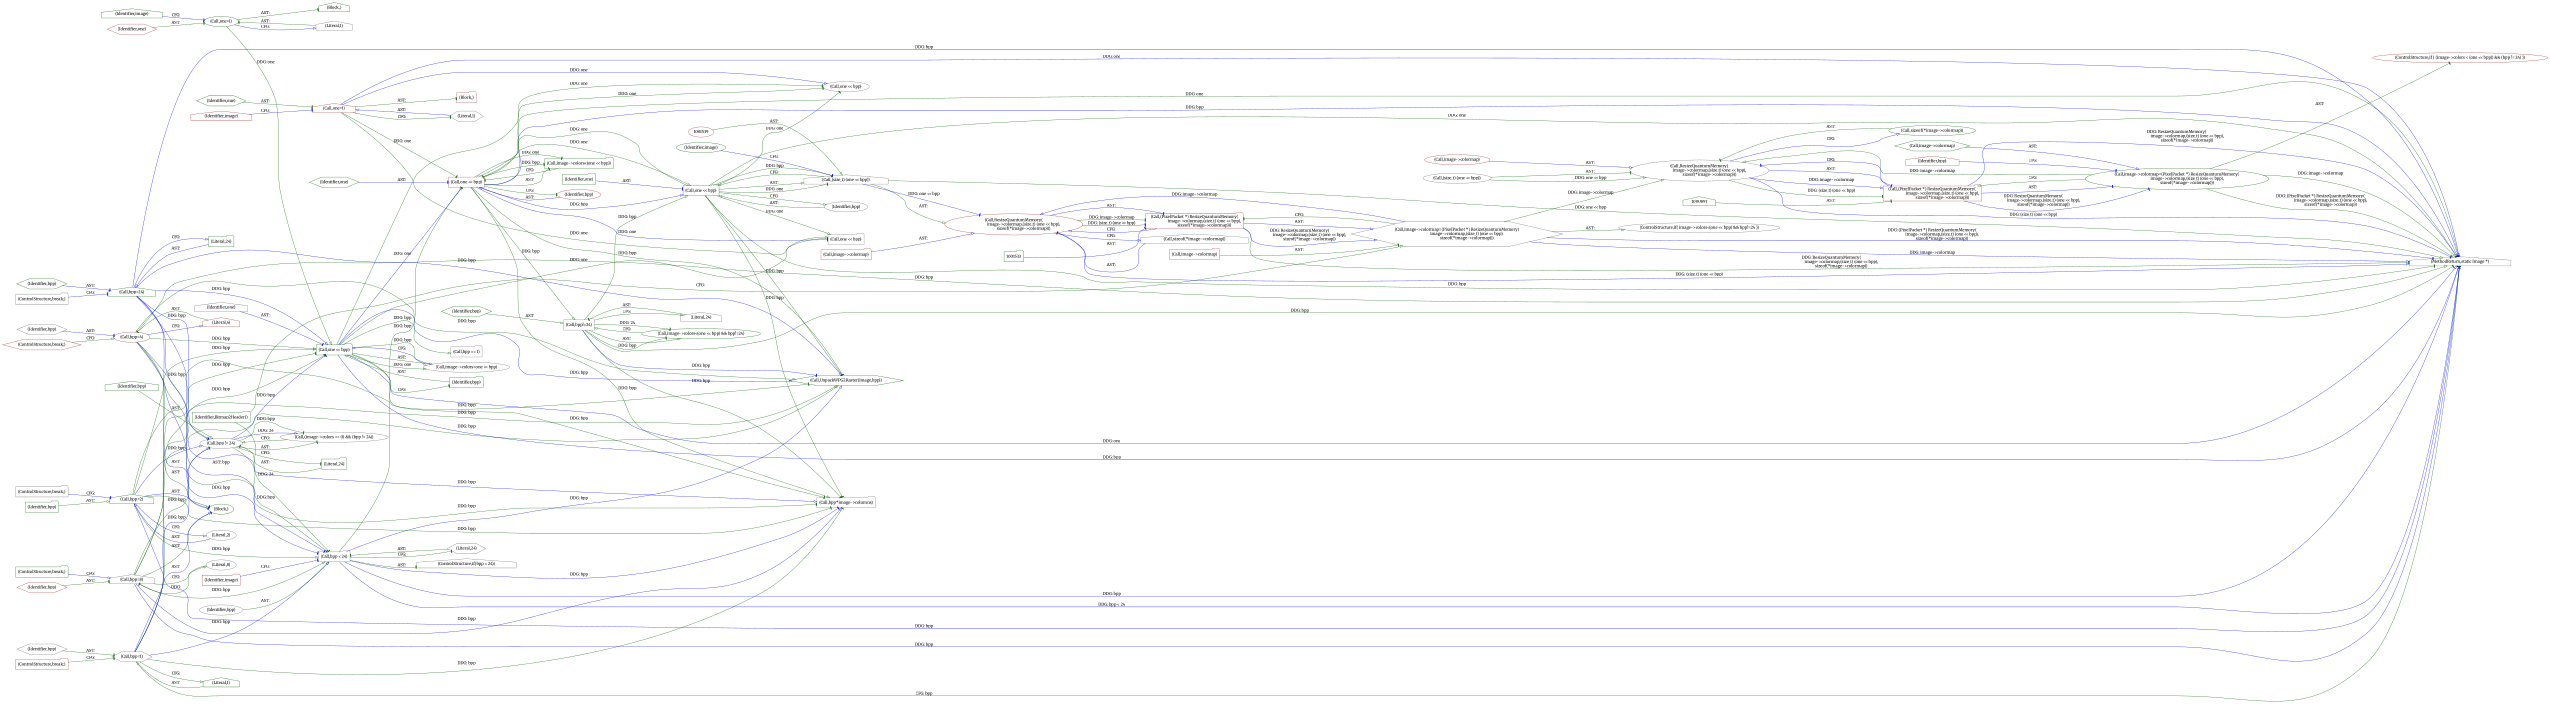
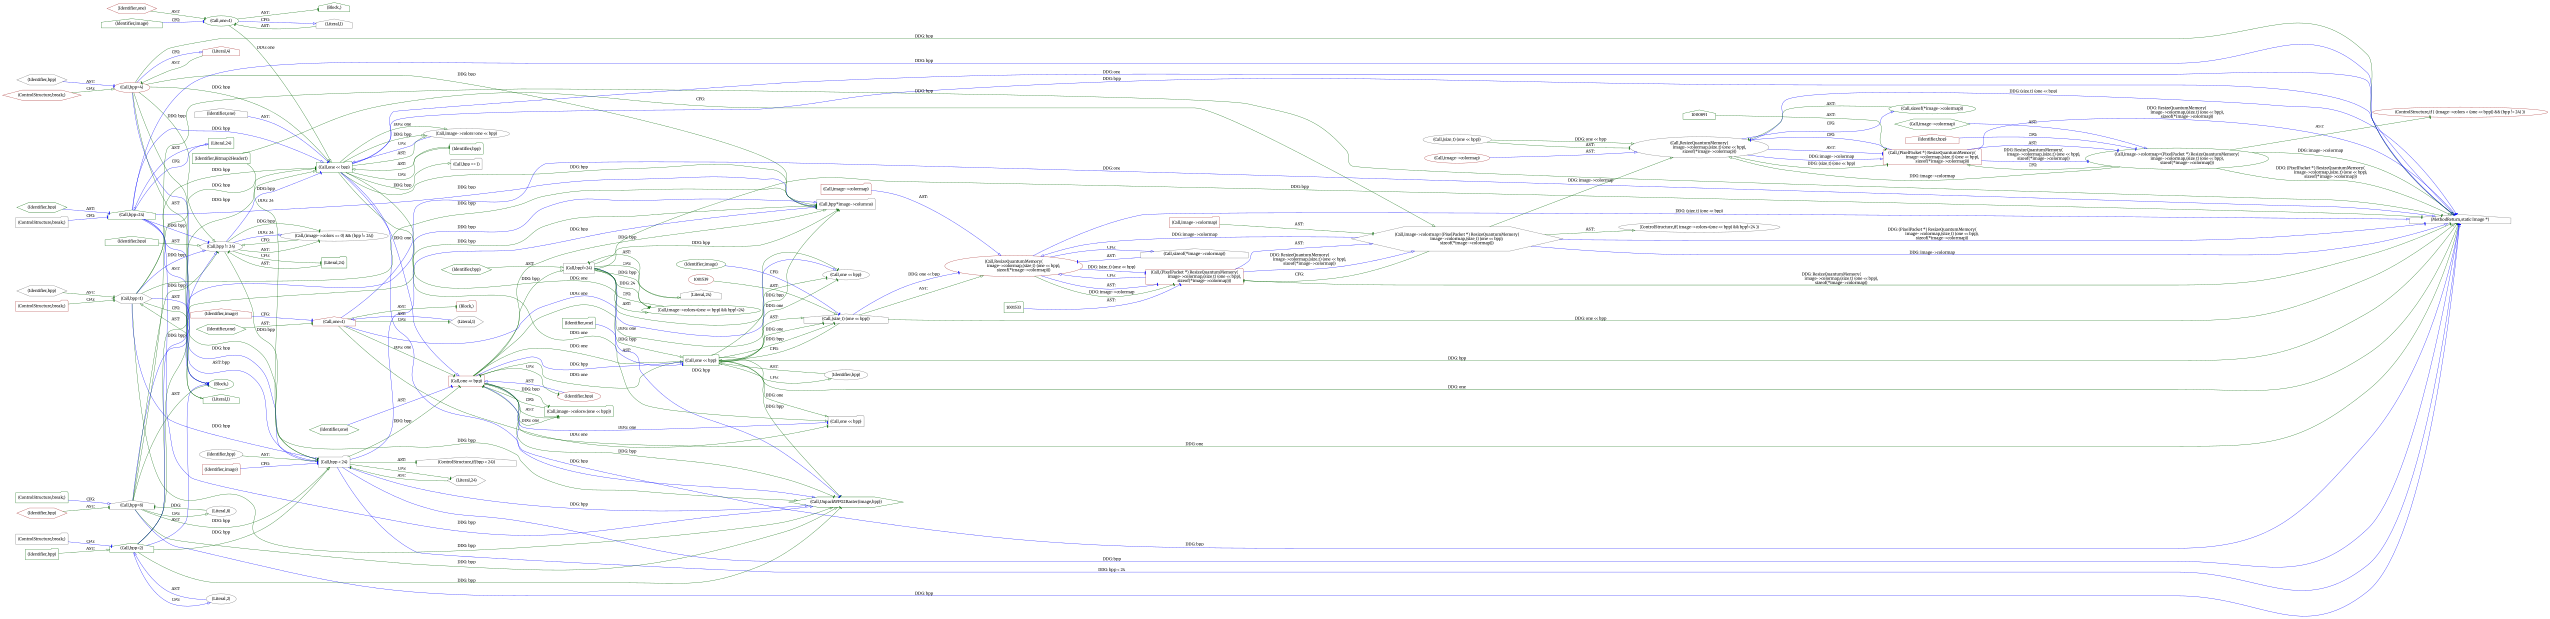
  digraph {
    fontname=Merriweather
    rankdir=LR
    node [color=gray40 fontname=Merriweather shape=folder]
    edge [arrowhead=tee color=darkgreen fontname=Merriweather]
    n1 [color=brown label="(Call,ResizeQuantumMemory(\n                       image->colormap,(size_t) (one << bpp),\n                       sizeof(*image->colormap)))" shape=ellipse]
    n2 [color=brown label="(Call,(PixelPacket *) ResizeQuantumMemory(\n                       image->colormap,(size_t) (one << bpp),\n                       sizeof(*image->colormap)))"]
    n3 [label="(Call,sizeof(*image->colormap))" shape=house]
    n4 [label="(MethodReturn,static Image *)" shape=house]
    n5 [label="(Call,image->colormap=(PixelPacket *) ResizeQuantumMemory(\n                       image->colormap,(size_t) (one << bpp),\n                       sizeof(*image->colormap)))" shape=hexagon]
    n6 [label="(Call,ResizeQuantumMemory(\n                        image->colormap,(size_t) (one << bpp),\n                        sizeof(*image->colormap)))" shape=ellipse]
    n7 [label="(ControlStructure,if( image->colors<(one << bpp) && bpp!=24 ))" shape=ellipse]
    n8 [color=brown label="(Call,(PixelPacket *) ResizeQuantumMemory(\n                        image->colormap,(size_t) (one << bpp),\n                        sizeof(*image->colormap)))"]
    n9 [color=darkgreen label="(Call,sizeof(*image->colormap))" shape=ellipse]
    n10 [label="(Call,(size_t) (one << bpp))" shape=house]
    n11 [color=darkgreen label="(Call,one << bpp)"]
    n12 [color=brown label="(Call,one << bpp)"]
    n13 [label="(Call,one << bpp)"]
    n14 [color=darkgreen label="(Call,UnpackWPG2Raster(image,bpp))" shape=hexagon]
    n15 [label="(Identifier,bpp)" shape=ellipse]
    n16 [label="(Call,bpp*image->columns)"]
    n17 [label="(Call,one << bpp)" shape=ellipse]
    n18 [label="(Call,bpp!=24)"]
    n19 [color=darkgreen label="(Call,image->colors<(one << bpp))"]
    n20 [color=brown label="(Identifier,bpp)" shape=ellipse]
    n21 [color=darkgreen label="(Call,image->colors<(one << bpp) && bpp!=24)" shape=ellipse]
    n22 [label="(Literal,24)" shape=house]
    n23 [color=darkgreen label="(Call,one << bpp)"]
    n24 [label="(Call,image->colors=one << bpp)" shape=ellipse]
    n25 [color=darkgreen label="(Identifier,bpp)"]
    n26 [label="(Call,bpp == 1)"]
    n27 [color=darkgreen label="(Call,one=1)" shape=ellipse]
    n28 [color=darkgreen label="(Block,)" shape=house]
    n29 [label="(Literal,1)" shape=house]
    n30 [label="(Call,bpp != 24)" shape=ellipse]
    n31 [label="(Call,bpp < 24)"]
    n32 [label="(Call,(image->colors == 0) && (bpp != 24))" shape=ellipse]
    n33 [color=darkgreen label="(Literal,24)"]
    n34 [label="(Literal,24)" shape=hexagon]
    n35 [label="(ControlStructure,if(bpp < 24))" shape=house]
    n36 [color=brown label="(Call,bpp=4)" shape=ellipse]
    n37 [color=darkgreen label="(Block,)" shape=ellipse]
    n38 [color=brown label="(Literal,4)" shape=house]
    n39 [color=darkgreen label="(Call,bpp=24)" shape=house]
    n40 [color=darkgreen label="(Literal,24)"]
    n41 [label="(Call,bpp=8)" shape=house]
    n42 [label="(Literal,8)" shape=ellipse]
    n43 [color=darkgreen label="(Call,bpp=2)" shape=house]
    n44 [label="(Literal,2)" shape=ellipse]
    n45 [label="(Call,bpp=1)" shape=hexagon]
    n46 [color=darkgreen label="(Literal,1)" shape=house]
    n47 [color=brown label="(Call,one=1)" shape=house]
    n48 [color=brown label="(Block,)"]
    n49 [label="(Literal,1)" shape=hexagon]
    n50 [color=darkgreen label="(Call,image->colormap=(PixelPacket *) ResizeQuantumMemory(\n                        image->colormap,(size_t) (one << bpp),\n                        sizeof(*image->colormap)))" shape=ellipse]
    n51 [color=brown label="(ControlStructure,if ( (image->colors < (one << bpp)) && (bpp != 24) ))" shape=ellipse]
    n52 [color=darkgreen label="(Call,image->colormap)" shape=hexagon]
    n53 [color=darkgreen label="(Identifier,bpp)" shape=hexagon]
    n54 [color=brown label="(Call,image->colormap)" shape=ellipse]
    n55 [label="(Identifier,bpp)" shape=hexagon]
    n56 [label="(ControlStructure,break;)"]
    n57 [color=darkgreen label="(Identifier,bpp)" shape=house]
    n58 [color=darkgreen label="(Identifier,one)"]
    n59 [label="(Identifier,bpp)" shape=ellipse]
    n60 [color=brown label="(Call,image->colormap)"]
    n61 [label="(Identifier,bpp)" shape=hexagon]
    n62 [color=darkgreen label="(Identifier,bpp)"]
    n63 [color=brown label="(Identifier,one)" shape=hexagon]
    n64 [color=darkgreen label="(Identifier,one)" shape=hexagon]
    n65 [label="(Call,(size_t) (one << bpp))" shape=ellipse]
    n66 [color=darkgreen label="(Identifier,bpp)" shape=hexagon]
    n67 [color=darkgreen label="(Identifier,Bitmap2Header1)"]
    n68 [color=brown label="(Identifier,image)"]
    n69 [color=darkgreen label="(ControlStructure,break;)"]
    n70 [label="(Identifier,one)" shape=house]
    n71 [label="(ControlStructure,break;)"]
    n72 [color=darkgreen label="(Identifier,one)" shape=hexagon]
    n73 [color=brown label="(Identifier,image)" shape=house]
    n74 [color=brown label="(ControlStructure,break;)" shape=hexagon]
    n75 [color=brown label="(ControlStructure,break;)"]
    n76 [color=darkgreen label="(Identifier,image)" shape=ellipse]
    n77 [color=brown label="(Call,image->colormap)"]
    n78 [color=brown label="(Identifier,bpp)" shape=house]
    n79 [color=darkgreen label="(Identifier,image)" shape=house]
    n80 [color=brown label="(Identifier,bpp)" shape=hexagon]
    1001533 [color=darkgreen]
    1001539 [color=brown shape=ellipse]
    1000891 [color=darkgreen shape=house]
    n1 -> n2 [color=blue label="AST: "]
    n1 -> n2 [label="DDG: image->colormap"]
    n1 -> n2 [color=blue label="DDG: (size_t) (one << bpp)"]
    n1 -> n3 [arrowhead=onormal color=blue label="CFG: "]
    n1 -> n4 [arrowhead=onormal color=blue label="DDG: (size_t) (one << bpp)"]
    n2 -> n1 [arrowhead=onormal color=blue label="CFG: "]
    n2 -> n4 [label="DDG: ResizeQuantumMemory(\n                       image->colormap,(size_t) (one << bpp),\n                       sizeof(*image->colormap))"]
    n2 -> n5 [arrowhead=onormal color=blue label="AST: "]
    n2 -> n5 [arrowhead=onormal color=blue label="DDG: ResizeQuantumMemory(\n                       image->colormap,(size_t) (one << bpp),\n                       sizeof(*image->colormap))"]
    n3 -> n1 [color=blue label="AST: "]
    n5 -> n1 [arrowhead=onormal color=blue label="DDG: image->colormap"]
    n5 -> n2 [label="CFG: "]
    n5 -> n4 [arrowhead=onormal color=blue label="DDG: image->colormap"]
    n5 -> n4 [color=blue label="DDG: (PixelPacket *) ResizeQuantumMemory(\n                       image->colormap,(size_t) (one << bpp),\n                       sizeof(*image->colormap))"]
    n5 -> n6 [arrowhead=onormal label="DDG: image->colormap"]
    n5 -> n7 [arrowhead=onormal label="AST: "]
    n6 -> n4 [color=blue label="DDG: (size_t) (one << bpp)"]
    n6 -> n8 [color=blue label="AST: "]
    n6 -> n8 [arrowhead=onormal color=blue label="DDG: image->colormap"]
    n6 -> n8 [label="DDG: (size_t) (one << bpp)"]
    n6 -> n9 [arrowhead=onormal color=blue label="CFG: "]
    n8 -> n4 [color=blue label="DDG: ResizeQuantumMemory(\n                        image->colormap,(size_t) (one << bpp),\n                        sizeof(*image->colormap))"]
    n8 -> n6 [color=blue label="CFG: "]
    n8 -> n50 [color=blue label="AST: "]
    n8 -> n50 [color=blue label="DDG: ResizeQuantumMemory(\n                        image->colormap,(size_t) (one << bpp),\n                        sizeof(*image->colormap))"]
    n9 -> n6 [label="AST: "]
    n10 -> n1 [arrowhead=onormal label="AST: "]
    n10 -> n1 [color=blue label="DDG: one << bpp"]
    n10 -> n4 [arrowhead=onormal label="DDG: one << bpp"]
    n10 -> n11 [arrowhead=onormal label="CFG: "]
    n11 -> n4 [label="DDG: bpp"]
    n11 -> n4 [label="DDG: one"]
    n11 -> n10 [arrowhead=onormal label="AST: "]
    n11 -> n10 [label="DDG: one"]
    n11 -> n10 [label="DDG: bpp"]
    n11 -> n12 [label="DDG: one"]
    n11 -> n13 [arrowhead=onormal label="DDG: one"]
    n11 -> n14 [label="DDG: bpp"]
    n11 -> n15 [arrowhead=onormal label="CFG: "]
    n11 -> n16 [label="DDG: bpp"]
    n11 -> n17 [label="DDG: one"]
    n12 -> n4 [label="DDG: one"]
    n12 -> n4 [color=blue label="DDG: bpp"]
    n12 -> n11 [arrowhead=onormal label="DDG: one"]
    n12 -> n11 [arrowhead=onormal color=blue label="DDG: bpp"]
    n12 -> n13 [color=blue label="DDG: one"]
    n12 -> n14 [label="DDG: bpp"]
    n12 -> n16 [arrowhead=onormal label="DDG: bpp"]
    n12 -> n17 [label="DDG: one"]
    n12 -> n18 [arrowhead=onormal label="DDG: bpp"]
    n12 -> n19 [label="AST: "]
    n12 -> n19 [label="DDG: one"]
    n12 -> n19 [label="DDG: bpp"]
    n12 -> n20 [label="CFG: "]
    n15 -> n11 [arrowhead=onormal label="AST: "]
    n18 -> n4 [label="DDG: bpp"]
    n18 -> n11 [arrowhead=onormal label="DDG: bpp"]
    n18 -> n14 [color=blue label="DDG: bpp"]
    n18 -> n16 [label="DDG: bpp"]
    n18 -> n21 [arrowhead=onormal label="AST: "]
    n18 -> n21 [label="DDG: bpp"]
    n18 -> n21 [label="DDG: 24"]
    n18 -> n22 [arrowhead=onormal label="CFG: "]
    n19 -> n12 [label="CFG: "]
    n20 -> n12 [arrowhead=onormal color=blue label="AST: "]
    n21 -> n18 [arrowhead=onormal label="CFG: "]
    n22 -> n18 [label="AST: "]
    n23 -> n4 [arrowhead=onormal color=blue label="DDG: one"]
    n23 -> n4 [color=blue label="DDG: bpp"]
    n23 -> n12 [arrowhead=onormal color=blue label="DDG: one"]
    n23 -> n13 [arrowhead=onormal label="DDG: one"]
    n23 -> n14 [arrowhead=onormal color=blue label="DDG: bpp"]
    n23 -> n16 [label="DDG: bpp"]
    n23 -> n17 [label="DDG: one"]
    n23 -> n24 [arrowhead=onormal label="AST: "]
    n23 -> n24 [arrowhead=onormal label="DDG: one"]
    n23 -> n24 [arrowhead=onormal label="DDG: bpp"]
    n23 -> n25 [label="CFG: "]
    n23 -> n26 [arrowhead=onormal label="DDG: bpp"]
    n24 -> n23 [arrowhead=onormal color=blue label="CFG: "]
    n25 -> n23 [arrowhead=onormal label="AST: "]
    n27 -> n23 [arrowhead=onormal label="DDG: one"]
    n27 -> n28 [label="AST: "]
    n27 -> n29 [arrowhead=onormal color=blue label="CFG: "]
    n29 -> n27 [label="AST: "]
    n30 -> n23 [color=blue label="DDG: bpp"]
    n30 -> n31 [label="DDG: bpp"]
    n30 -> n32 [label="AST: "]
    n30 -> n32 [label="DDG: bpp"]
    n30 -> n32 [arrowhead=onormal color=blue label="DDG: 24"]
    n30 -> n33 [label="CFG: "]
    n31 -> n4 [color=blue label="DDG: bpp < 24"]
    n31 -> n4 [color=blue label="DDG: bpp"]
    n31 -> n12 [label="DDG: bpp"]
    n31 -> n14 [arrowhead=onormal color=blue label="DDG: bpp"]
    n31 -> n16 [color=blue label="DDG: bpp"]
    n31 -> n34 [label="CFG: "]
    n31 -> n35 [label="AST: "]
    n32 -> n30 [arrowhead=onormal label="CFG: "]
    n33 -> n30 [label="AST: "]
    n34 -> n31 [label="AST: "]
    n36 -> n4 [arrowhead=onormal label="DDG: bpp"]
    n36 -> n14 [arrowhead=onormal label="DDG: bpp"]
    n36 -> n16 [label="DDG: bpp"]
    n36 -> n23 [arrowhead=onormal label="DDG: bpp"]
    n36 -> n30 [arrowhead=onormal label="DDG: bpp"]
    n36 -> n31 [color=blue label="DDG: bpp"]
    n36 -> n37 [arrowhead=onormal label="AST: "]
    n36 -> n38 [arrowhead=onormal color=blue label="CFG: "]
    n38 -> n36 [label="AST: "]
    n39 -> n4 [arrowhead=onormal color=blue label="DDG: bpp"]
    n39 -> n14 [arrowhead=onormal color=blue label="DDG: bpp"]
    n39 -> n16 [arrowhead=onormal color=blue label="DDG: bpp"]
    n39 -> n23 [arrowhead=onormal color=blue label="DDG: bpp"]
    n39 -> n30 [color=blue label="DDG: bpp"]
    n39 -> n31 [color=blue label="AST: bpp"]
    n39 -> n37 [color=blue label="AST: "]
    n39 -> n40 [arrowhead=onormal color=blue label="CFG: "]
    n40 -> n39 [arrowhead=onormal color=blue label="AST: "]
    n41 -> n4 [arrowhead=onormal color=blue label="DDG: bpp"]
    n41 -> n14 [arrowhead=onormal label="DDG: bpp"]
    n41 -> n16 [arrowhead=onormal color=blue label="DDG: bpp"]
    n41 -> n23 [label="DDG: bpp"]
    n41 -> n30 [label="DDG: bpp"]
    n41 -> n31 [arrowhead=onormal label="DDG: bpp"]
    n41 -> n37 [label="AST: "]
    n41 -> n42 [arrowhead=onormal label="CFG: "]
    n42 -> n41 [label="DDG: "]
-   n43 -> n4 [arrowhead=onormal color=blue label="DDG: bpp"]
    n43 -> n14 [label="DDG: bpp"]
    n43 -> n16 [label="DDG: bpp"]
    n43 -> n23 [arrowhead=onormal label="DDG: bpp"]
    n43 -> n30 [arrowhead=onormal color=blue label="DDG: bpp"]
    n43 -> n31 [arrowhead=onormal label="DDG: bpp"]
    n43 -> n37 [color=blue label="AST: "]
    n43 -> n44 [arrowhead=onormal color=blue label="CFG: "]
    n44 -> n43 [arrowhead=onormal color=blue label="AST: "]
-   n45 -> n4 [label="CFG: bpp"]
+   n45 -> n4 [label="DDG: bpp"]
    n45 -> n14 [arrowhead=onormal label="DDG: bpp"]
    n45 -> n16 [label="DDG: bpp"]
    n45 -> n23 [label="DDG: bpp"]
    n45 -> n30 [arrowhead=onormal color=blue label="DDG: bpp"]
    n45 -> n31 [arrowhead=onormal color=blue label="DDG: bpp"]
    n45 -> n37 [arrowhead=onormal color=blue label="AST: "]
    n45 -> n46 [arrowhead=onormal label="CFG: "]
    n46 -> n45 [arrowhead=onormal label="AST: "]
    n47 -> n4 [arrowhead=onormal color=blue label="DDG: one"]
    n47 -> n12 [label="DDG: one"]
    n47 -> n13 [label="DDG: one"]
    n47 -> n17 [arrowhead=onormal color=blue label="DDG: one"]
    n47 -> n48 [label="AST: "]
    n47 -> n49 [label="CFG: "]
    n49 -> n47 [arrowhead=onormal color=blue label="AST: "]
    n50 -> n4 [arrowhead=onormal label="DDG: image->colormap"]
    n50 -> n4 [arrowhead=onormal label="DDG: (PixelPacket *) ResizeQuantumMemory(\n                        image->colormap,(size_t) (one << bpp),\n                        sizeof(*image->colormap))"]
    n50 -> n6 [arrowhead=onormal label="DDG: image->colormap"]
    n50 -> n8 [arrowhead=onormal label="CFG: "]
    n50 -> n51 [label="AST: "]
    n52 -> n50 [arrowhead=onormal color=blue label="AST: "]
    n53 -> n18 [arrowhead=onormal label="AST: "]
    n54 -> n6 [arrowhead=onormal color=blue label="AST: "]
    n55 -> n36 [color=blue label="AST: "]
    n56 -> n43 [color=blue label="CFG: "]
    n57 -> n30 [arrowhead=onormal label="AST: "]
    n58 -> n11 [color=blue label="AST: "]
    n59 -> n31 [arrowhead=onormal label="AST: "]
    n60 -> n1 [arrowhead=onormal color=blue label="AST: "]
    n61 -> n45 [label="AST: "]
    n62 -> n43 [arrowhead=onormal label="AST: "]
    n63 -> n27 [label="AST: "]
    n64 -> n12 [color=blue label="AST: "]
    n65 -> n6 [label="AST: "]
    n65 -> n6 [arrowhead=onormal label="DDG: one << bpp"]
    n66 -> n39 [color=blue label="AST: "]
    n67 -> n5 [arrowhead=onormal label="CFG: "]
    n67 -> n31 [label="DDG: 24"]
    n68 -> n31 [color=blue label="CFG: "]
    n69 -> n41 [arrowhead=onormal color=blue label="CFG: "]
    n70 -> n23 [color=blue label="AST: "]
    n71 -> n39 [color=blue label="CFG: "]
    n72 -> n47 [label="AST: "]
    n73 -> n47 [color=blue label="CFG: "]
    n74 -> n36 [arrowhead=onormal label="CFG: "]
    n75 -> n45 [label="CFG: "]
    n76 -> n10 [color=blue label="CFG: "]
    n77 -> n5 [label="AST: "]
    n78 -> n50 [color=blue label="CFG: "]
    n79 -> n27 [color=blue label="CFG: "]
    n80 -> n41 [label="AST: "]
    1001533 -> n2 [color=blue label="AST: "]
    1001539 -> n10 [arrowhead=onormal label="AST: "]
    1000891 -> n8 [label="AST: "]
  }
